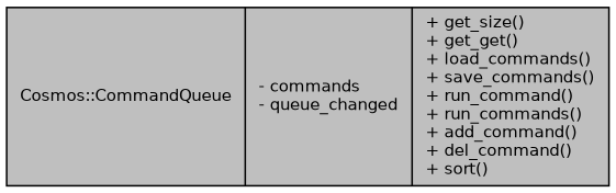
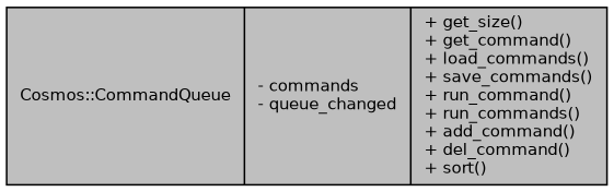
  digraph {
    rankdir=LR
-   n1 [color=black fillcolor=grey75 fontcolor=black fontname=Helvetica fontsize=10 height=0.2 label="{Cosmos::CommandQueue\n|- commands\l- queue_changed\l|+ get_size()\l+ get_get()\l+ load_commands()\l+ save_commands()\l+ run_command()\l+ run_commands()\l+ add_command()\l+ del_command()\l+ sort()\l}" shape=record style=filled width=0.4]
+   n1 [color=black fillcolor=grey75 fontcolor=black fontname=Helvetica fontsize=10 height=0.2 label="{Cosmos::CommandQueue\n|- commands\l- queue_changed\l|+ get_size()\l+ get_command()\l+ load_commands()\l+ save_commands()\l+ run_command()\l+ run_commands()\l+ add_command()\l+ del_command()\l+ sort()\l}" shape=record style=filled width=0.4]
  }
